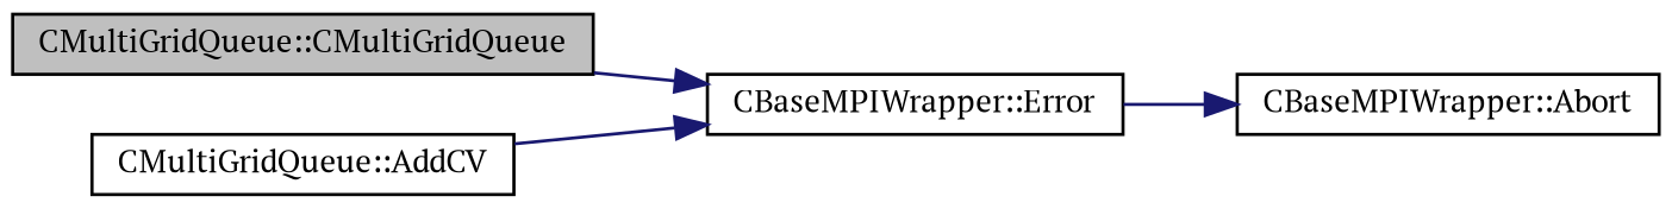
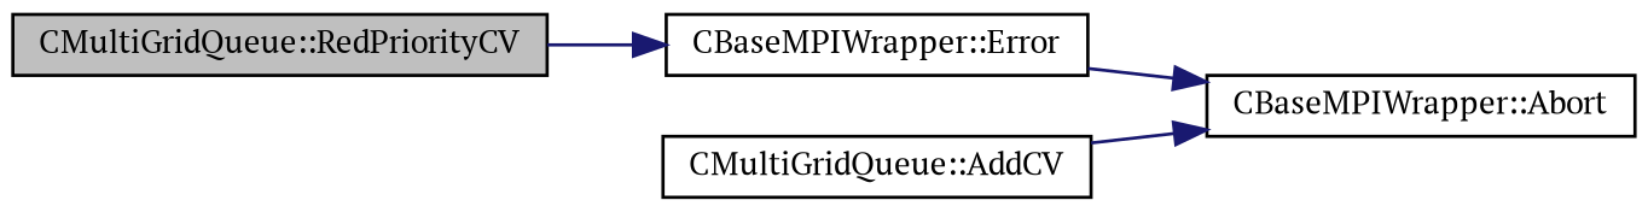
  digraph {
    fontname="PT Serif"
    rankdir=LR
    node [color=black fillcolor=white fontname="PT Serif" fontsize=10 shape=record style=filled]
    edge [color=midnightblue fontname="PT Serif" fontsize=10 labelfontname=Helvetica labelfontsize=10 style=solid]
-   n1 [fillcolor=grey75 fontcolor=black height=0.2 label="CMultiGridQueue::CMultiGridQueue" width=0.4]
+   n1 [fillcolor=grey75 fontcolor=black height=0.2 label="CMultiGridQueue::RedPriorityCV" width=0.4]
    n2 [height=0.2 label="CBaseMPIWrapper::Error" width=0.4]
    n3 [height=0.2 label="CBaseMPIWrapper::Abort" width=0.4]
    n4 [height=0.2 label="CMultiGridQueue::AddCV" width=0.4]
    n1 -> n2
    n2 -> n3
-   n4 -> n2
+   n4 -> n3
  }
